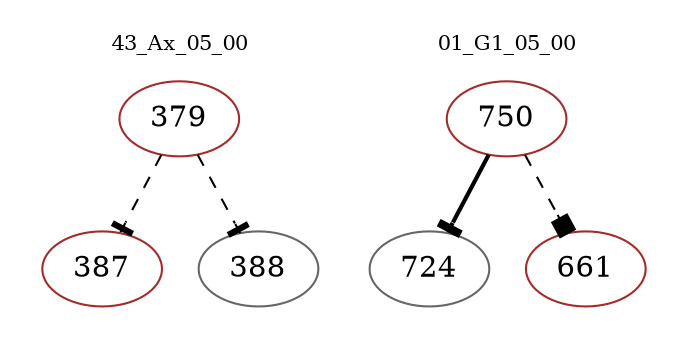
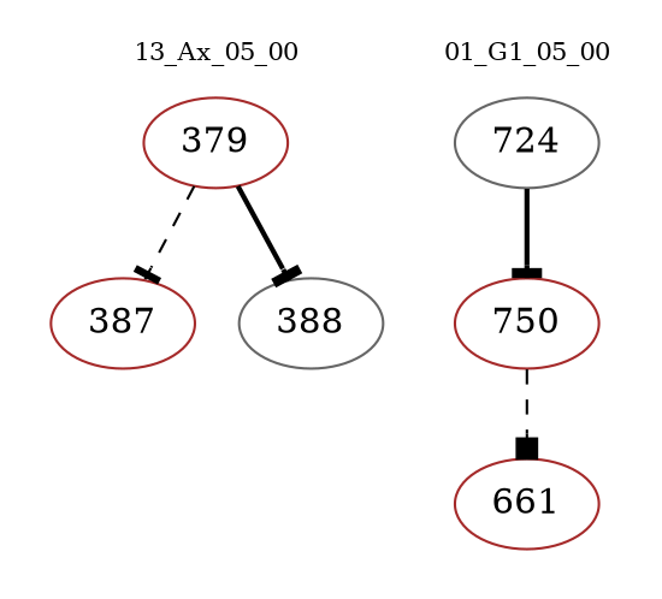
  digraph {
    node [color=brown]
    edge [arrowhead=tee color=black style=dashed]
    n1 [label=379]
    n2 [label=387]
    n3 [color=gray40 label=388]
    n4 [color=gray40 label=724]
    n5 [label=661]
    n6 [label=750]
    subgraph cluster_1 {
      color=white
      fontsize=10
-     label="43_Ax_05_00"
+     label="13_Ax_05_00"
      n1
      n2
      n3
    }
    subgraph cluster_2 {
      color=white
      fontsize=10
      label="01_G1_05_00"
      n4
      n5
      n6
    }
    n1 -> n2
-   n1 -> n3
-   n6 -> n4 [style=bold]
+   n1 -> n3 [style=bold]
+   n4 -> n6 [style=bold]
    n6 -> n5 [arrowhead=box]
  }
